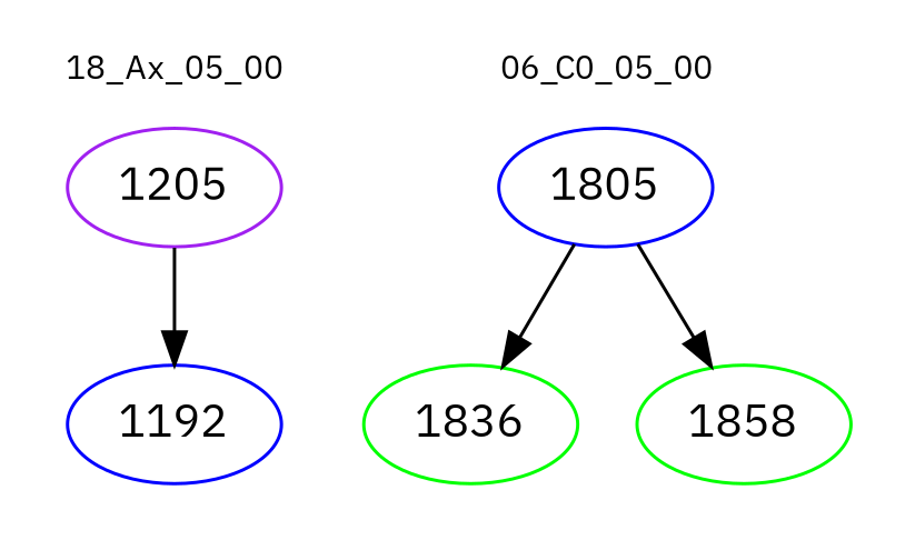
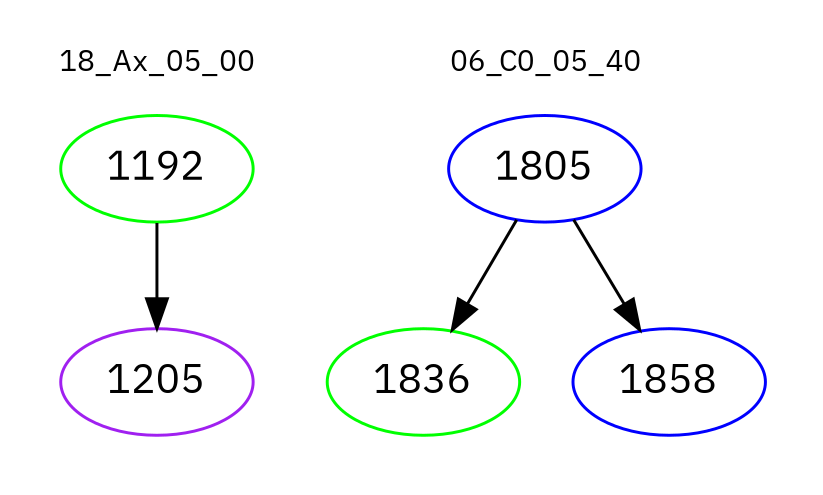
  digraph {
    fontname="IBM Plex Sans"
    node [color=green fontname="IBM Plex Sans"]
    edge [color=black fontname="IBM Plex Sans"]
    n1 [color=purple label=1205]
-   n2 [color=blue label=1192]
+   n2 [label=1192]
    n3 [color=blue label=1805]
    n4 [label=1836]
-   n5 [label=1858]
+   n5 [color=blue label=1858]
    subgraph cluster_1 {
      color=white
      fontsize=10
      label="18_Ax_05_00"
      n1
      n2
    }
    subgraph cluster_2 {
      color=white
      fontsize=10
-     label="06_C0_05_00"
+     label="06_C0_05_40"
      n3
      n4
      n5
    }
-   n1 -> n2
+   n2 -> n1
    n3 -> n4
    n3 -> n5
  }
